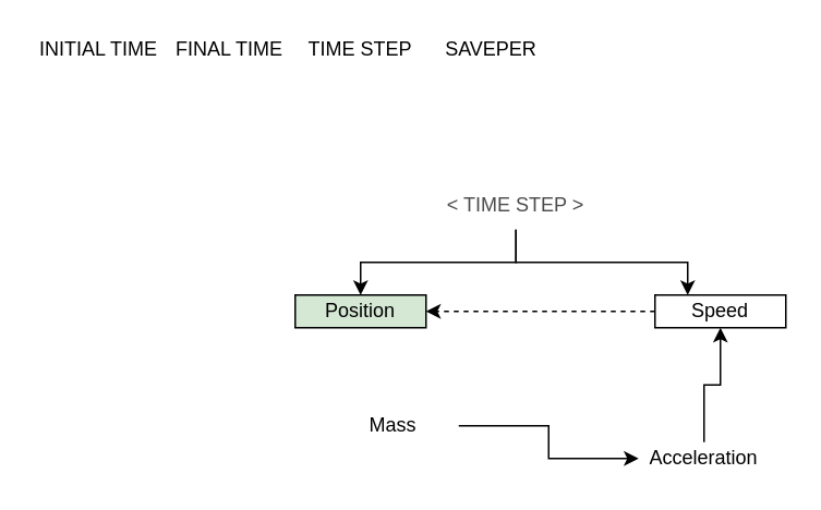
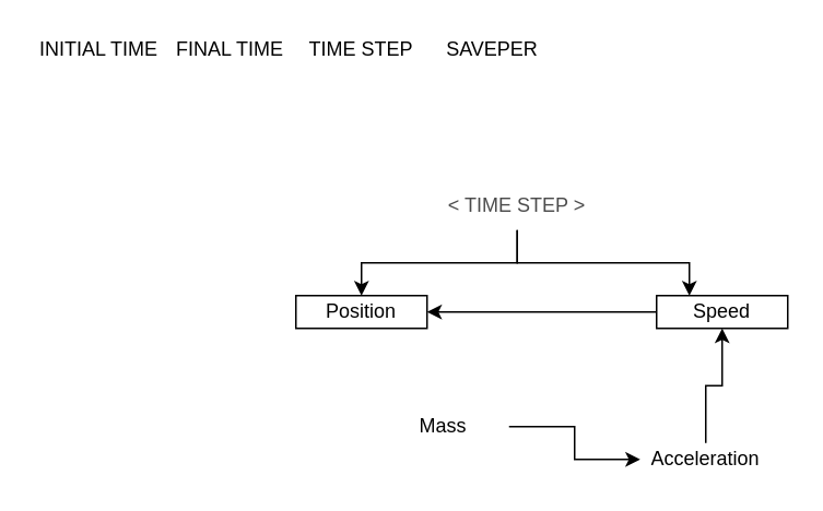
  <mxCell id="0" />
  <mxCell id="1" parent="0" />
- <mxCell id="2" value="Position" style="rounded=0;whiteSpace=wrap;html=1;fillColor=#d5e8d4;" parent="1" vertex="1"><mxGeometry x="180" y="180" width="80" height="20" as="geometry" /></mxCell>
+ <mxCell id="2" value="Position" style="rounded=0;whiteSpace=wrap;html=1;" parent="1" vertex="1"><mxGeometry x="180" y="180" width="80" height="20" as="geometry" /></mxCell>
  <mxCell id="3" value="Speed" style="rounded=0;whiteSpace=wrap;html=1;" parent="1" vertex="1"><mxGeometry x="400" y="180" width="80" height="20" as="geometry" /></mxCell>
- <mxCell id="4" value="" style="endArrow=classic;html=1;rounded=0;dashed=1;" parent="1" source="3" target="2" edge="1"><mxGeometry width="50" height="50" relative="1" as="geometry"><mxPoint x="230" y="300" as="sourcePoint" /><mxPoint x="280" y="250" as="targetPoint" /></mxGeometry></mxCell>
+ <mxCell id="4" value="" style="endArrow=classic;html=1;rounded=0;" parent="1" source="3" target="2" edge="1"><mxGeometry width="50" height="50" relative="1" as="geometry"><mxPoint x="230" y="300" as="sourcePoint" /><mxPoint x="280" y="250" as="targetPoint" /></mxGeometry></mxCell>
  <mxCell id="5" style="edgeStyle=orthogonalEdgeStyle;rounded=0;orthogonalLoop=1;jettySize=auto;html=1;" parent="1" source="6" target="3" edge="1"><mxGeometry relative="1" as="geometry" /></mxCell>
  <mxCell id="6" value="Acceleration" style="text;html=1;strokeColor=none;fillColor=none;align=center;verticalAlign=middle;whiteSpace=wrap;overflow=hidden;" parent="1" vertex="1"><mxGeometry x="390" y="270" width="80" height="20" as="geometry" /></mxCell>
  <mxCell id="7" style="edgeStyle=orthogonalEdgeStyle;rounded=0;orthogonalLoop=1;jettySize=auto;html=1;" parent="1" source="8" target="6" edge="1"><mxGeometry relative="1" as="geometry" /></mxCell>
- <mxCell id="8" value="Mass" style="text;html=1;strokeColor=none;fillColor=none;align=center;verticalAlign=middle;whiteSpace=wrap;overflow=hidden;" parent="1" vertex="1"><mxGeometry x="200" y="250" width="80" height="20" as="geometry" /></mxCell>
+ <mxCell id="8" value="Mass" style="text;html=1;strokeColor=none;fillColor=none;align=center;verticalAlign=middle;whiteSpace=wrap;overflow=hidden;" parent="1" vertex="1"><mxGeometry x="230" y="250" width="80" height="20" as="geometry" /></mxCell>
  <mxCell id="9" value="INITIAL TIME" style="text;html=1;strokeColor=none;fillColor=none;align=center;verticalAlign=middle;whiteSpace=wrap;overflow=hidden;" parent="1" vertex="1"><mxGeometry x="20" y="20" width="80" height="20" as="geometry" /></mxCell>
  <mxCell id="10" value="FINAL TIME" style="text;html=1;strokeColor=none;fillColor=none;align=center;verticalAlign=middle;whiteSpace=wrap;overflow=hidden;" parent="1" vertex="1"><mxGeometry x="100" y="20" width="80" height="20" as="geometry" /></mxCell>
  <mxCell id="11" value="TIME STEP" style="text;html=1;strokeColor=none;fillColor=none;align=center;verticalAlign=middle;whiteSpace=wrap;overflow=hidden;" parent="1" vertex="1"><mxGeometry x="180" y="20" width="80" height="20" as="geometry" /></mxCell>
  <mxCell id="12" value="SAVEPER" style="text;html=1;strokeColor=none;fillColor=none;align=center;verticalAlign=middle;whiteSpace=wrap;overflow=hidden;" parent="1" vertex="1"><mxGeometry x="260" y="20" width="80" height="20" as="geometry" /></mxCell>
  <mxCell id="13" style="edgeStyle=orthogonalEdgeStyle;rounded=0;orthogonalLoop=1;jettySize=auto;html=1;" parent="1" source="15" target="3" edge="1"><mxGeometry relative="1" as="geometry"><Array as="points"><mxPoint x="315" y="160" /><mxPoint x="420" y="160" /></Array></mxGeometry></mxCell>
  <mxCell id="14" style="edgeStyle=orthogonalEdgeStyle;rounded=0;orthogonalLoop=1;jettySize=auto;html=1;" parent="1" source="15" target="2" edge="1"><mxGeometry relative="1" as="geometry" /></mxCell>
  <mxCell id="15" value="&lt; TIME STEP &gt;" style="text;html=1;strokeColor=none;fillColor=none;align=center;verticalAlign=middle;whiteSpace=wrap;overflow=hidden;textOpacity=70;" parent="1" vertex="1"><mxGeometry x="260" y="110" width="110" height="30" as="geometry" /></mxCell>
